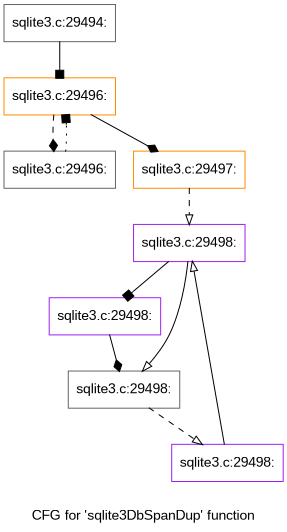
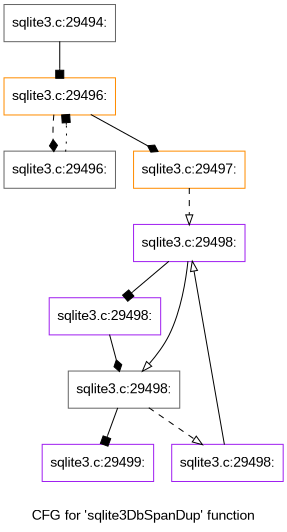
  digraph {
    label="CFG for 'sqlite3DbSpanDup' function"
    fontname="Liberation Sans"
    node [shape=record color=purple fontname="Liberation Sans"]
    edge [style=solid arrowhead=box fontname="Liberation Sans"]
    n1 [label="{sqlite3.c:29494:}" color=gray40]
    n2 [label="{sqlite3.c:29496:}" color=darkorange]
    n3 [label="{sqlite3.c:29496:}" color=gray40]
    n4 [label="{sqlite3.c:29497:}" color=darkorange]
    n5 [label="{sqlite3.c:29498:}"]
    n6 [label="{sqlite3.c:29498:}"]
    n7 [label="{sqlite3.c:29498:}" color=gray40]
    n8 [label="{sqlite3.c:29498:}"]
+   n9 [label="{sqlite3.c:29499:}"]
    n1 -> n2
    n2 -> n3 [style=dashed arrowhead=diamond]
    n2 -> n4 [arrowhead=diamond]
    n3 -> n2 [style=dotted]
    n4 -> n5 [style=dashed arrowhead=onormal]
    n5 -> n6
    n5 -> n7 [arrowhead=onormal]
    n6 -> n7 [arrowhead=diamond]
    n7 -> n8 [style=dashed arrowhead=onormal]
+   n7 -> n9
    n8 -> n5 [arrowhead=onormal]
  }
